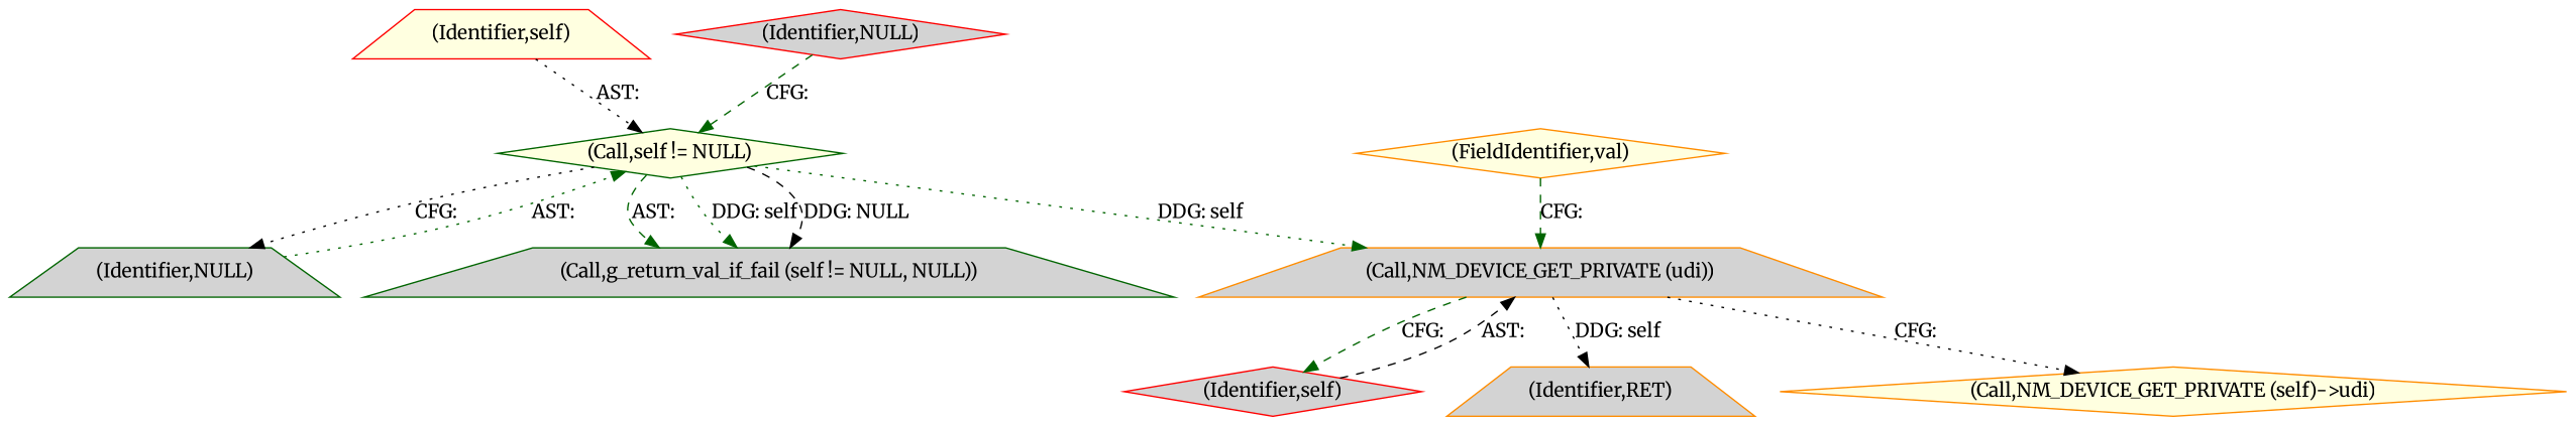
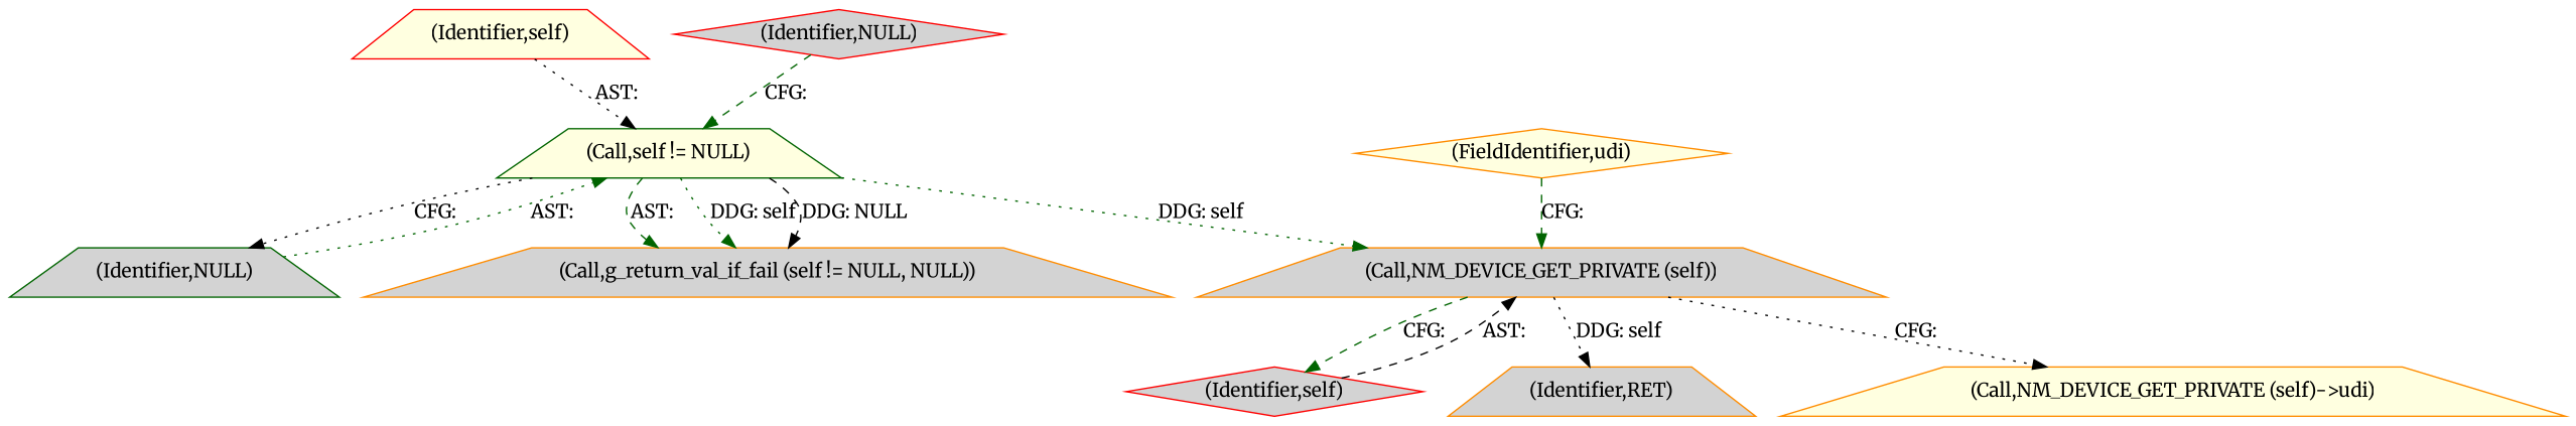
  digraph {
    fontname=Merriweather
    node [color=darkorange fillcolor=lightgrey fontname=Merriweather shape=trapezium style=filled]
    edge [color=darkgreen fontname=Merriweather style=dotted]
-   n1 [label="(Call,NM_DEVICE_GET_PRIVATE (udi))"]
+   n1 [label="(Call,NM_DEVICE_GET_PRIVATE (self))"]
    n2 [color=red label="(Identifier,self)" shape=diamond]
    n3 [label="(Identifier,RET)"]
-   n4 [fillcolor=lightyellow label="(Call,NM_DEVICE_GET_PRIVATE (self)->udi)" shape=diamond]
-   n5 [color=darkgreen fillcolor=lightyellow label="(Call,self != NULL)" shape=diamond]
+   n4 [fillcolor=lightyellow label="(Call,NM_DEVICE_GET_PRIVATE (self)->udi)"]
+   n5 [color=darkgreen fillcolor=lightyellow label="(Call,self != NULL)"]
    n6 [color=darkgreen label="(Identifier,NULL)"]
-   n7 [color=darkgreen label="(Call,g_return_val_if_fail (self != NULL, NULL))"]
+   n7 [label="(Call,g_return_val_if_fail (self != NULL, NULL))"]
    n8 [color=red fillcolor=lightyellow label="(Identifier,self)"]
-   n9 [fillcolor=lightyellow label="(FieldIdentifier,val)" shape=diamond]
+   n9 [fillcolor=lightyellow label="(FieldIdentifier,udi)" shape=diamond]
    n10 [color=red label="(Identifier,NULL)" shape=diamond]
    n1 -> n2 [label="CFG: " style=dashed]
    n1 -> n3 [color=black label="DDG: self"]
    n1 -> n4 [color=black label="CFG: "]
    n2 -> n1 [color=black label="AST: " style=dashed]
    n5 -> n1 [label="DDG: self"]
    n5 -> n6 [color=black label="CFG: "]
    n5 -> n7 [label="AST: " style=dashed]
    n5 -> n7 [label="DDG: self"]
    n5 -> n7 [color=black label="DDG: NULL" style=dashed]
    n6 -> n5 [label="AST: "]
    n8 -> n5 [color=black label="AST: "]
    n9 -> n1 [label="CFG: " style=dashed]
    n10 -> n5 [label="CFG: " style=dashed]
  }
